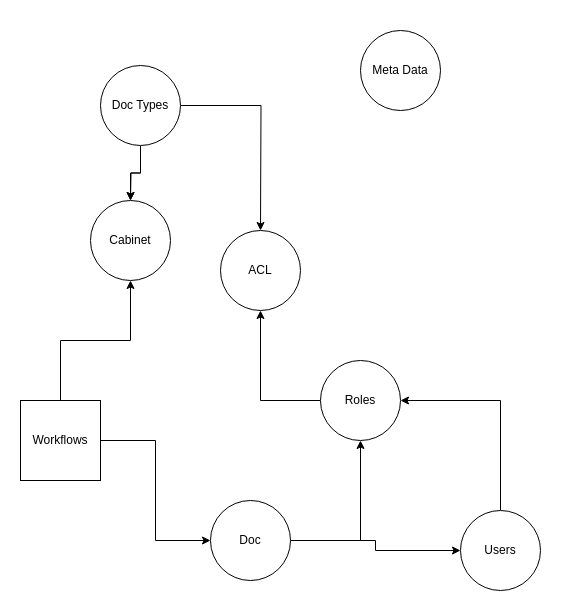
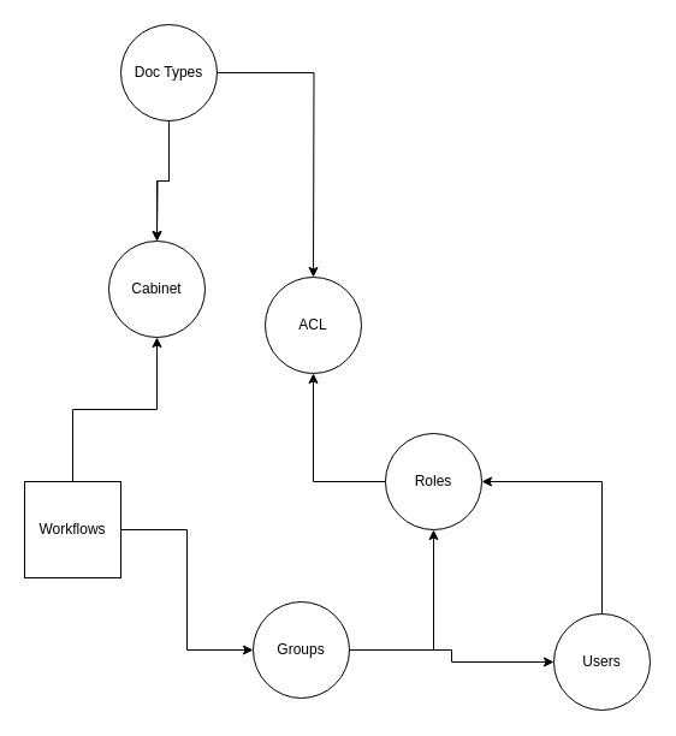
  <mxCell id="0" />
  <mxCell id="1" parent="0" />
  <mxCell id="2" style="edgeStyle=orthogonalEdgeStyle;rounded=0;orthogonalLoop=1;jettySize=auto;html=1;" edge="1" parent="1" source="5" target="15"><mxGeometry relative="1" as="geometry" /></mxCell>
  <mxCell id="3" style="edgeStyle=orthogonalEdgeStyle;rounded=0;orthogonalLoop=1;jettySize=auto;html=1;" edge="1" parent="1" source="5"><mxGeometry relative="1" as="geometry"><mxPoint x="260" y="230" as="targetPoint" /></mxGeometry></mxCell>
  <mxCell id="4" style="edgeStyle=orthogonalEdgeStyle;rounded=0;orthogonalLoop=1;jettySize=auto;html=1;" edge="1" parent="1" source="5"><mxGeometry relative="1" as="geometry"><mxPoint x="130" y="200" as="targetPoint" /></mxGeometry></mxCell>
- <mxCell id="5" value="Doc Types" style="ellipse;whiteSpace=wrap;html=1;aspect=fixed;" vertex="1" parent="1"><mxGeometry x="100" y="65" width="80" height="80" as="geometry" /></mxCell>
- <mxCell id="6" value="Meta Data" style="ellipse;whiteSpace=wrap;html=1;aspect=fixed;" vertex="1" parent="1"><mxGeometry x="360" y="30" width="80" height="80" as="geometry" /></mxCell>
+ <mxCell id="5" value="Doc Types" style="ellipse;whiteSpace=wrap;html=1;aspect=fixed;" vertex="1" parent="1"><mxGeometry x="100" y="20" width="80" height="80" as="geometry" /></mxCell>
  <mxCell id="7" value="ACL" style="ellipse;whiteSpace=wrap;html=1;aspect=fixed;" vertex="1" parent="1"><mxGeometry x="220" y="230" width="80" height="80" as="geometry" /></mxCell>
  <mxCell id="8" style="edgeStyle=orthogonalEdgeStyle;rounded=0;orthogonalLoop=1;jettySize=auto;html=1;entryX=1;entryY=0.5;entryDx=0;entryDy=0;" edge="1" parent="1" source="9" target="11"><mxGeometry relative="1" as="geometry"><Array as="points"><mxPoint x="500" y="400" /></Array></mxGeometry></mxCell>
  <mxCell id="9" value="Users" style="ellipse;whiteSpace=wrap;html=1;aspect=fixed;" vertex="1" parent="1"><mxGeometry x="460" y="510" width="80" height="80" as="geometry" /></mxCell>
  <mxCell id="10" style="edgeStyle=orthogonalEdgeStyle;rounded=0;orthogonalLoop=1;jettySize=auto;html=1;" edge="1" parent="1" source="11" target="7"><mxGeometry relative="1" as="geometry" /></mxCell>
  <mxCell id="11" value="&lt;div&gt;Roles&lt;/div&gt;" style="ellipse;whiteSpace=wrap;html=1;aspect=fixed;" vertex="1" parent="1"><mxGeometry x="320" y="360" width="80" height="80" as="geometry" /></mxCell>
  <mxCell id="12" style="edgeStyle=orthogonalEdgeStyle;rounded=0;orthogonalLoop=1;jettySize=auto;html=1;" edge="1" parent="1" source="14" target="11"><mxGeometry relative="1" as="geometry" /></mxCell>
  <mxCell id="13" style="edgeStyle=orthogonalEdgeStyle;rounded=0;orthogonalLoop=1;jettySize=auto;html=1;" edge="1" parent="1" source="14" target="9"><mxGeometry relative="1" as="geometry" /></mxCell>
- <mxCell id="14" value="&lt;div&gt;Doc&lt;/div&gt;" style="ellipse;whiteSpace=wrap;html=1;aspect=fixed;" vertex="1" parent="1"><mxGeometry x="210" y="500" width="80" height="80" as="geometry" /></mxCell>
+ <mxCell id="14" value="&lt;div&gt;Groups&lt;/div&gt;" style="ellipse;whiteSpace=wrap;html=1;aspect=fixed;" vertex="1" parent="1"><mxGeometry x="210" y="500" width="80" height="80" as="geometry" /></mxCell>
  <mxCell id="15" value="Cabinet" style="ellipse;whiteSpace=wrap;html=1;aspect=fixed;" vertex="1" parent="1"><mxGeometry x="90" y="200" width="80" height="80" as="geometry" /></mxCell>
  <mxCell id="16" style="edgeStyle=orthogonalEdgeStyle;rounded=0;orthogonalLoop=1;jettySize=auto;html=1;" edge="1" parent="1" source="18" target="15"><mxGeometry relative="1" as="geometry" /></mxCell>
  <mxCell id="17" style="edgeStyle=orthogonalEdgeStyle;rounded=0;orthogonalLoop=1;jettySize=auto;html=1;entryX=0;entryY=0.5;entryDx=0;entryDy=0;" edge="1" parent="1" source="18" target="14"><mxGeometry relative="1" as="geometry" /></mxCell>
  <mxCell id="18" value="Workflows" style="whiteSpace=wrap;html=1;aspect=fixed;" vertex="1" parent="1"><mxGeometry x="20" y="400" width="80" height="80" as="geometry" /></mxCell>
